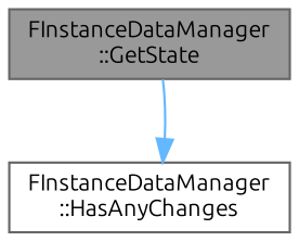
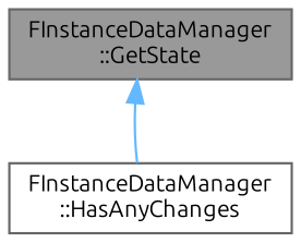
  digraph {
    rankdir=TB
    fontname=Ubuntu
    node [fontname=Ubuntu fontsize=10 shape=box style=filled]
    n1 [color=gray40 fillcolor=grey60 fontcolor=black height=0.2 label="FInstanceDataManager\l::GetState" width=0.4]
    n2 [color=grey40 fillcolor=white height=0.2 label="FInstanceDataManager\l::HasAnyChanges" width=0.4]
-   n2 -> n1 [color=steelblue1 dir=back fontname=Ubuntu fontsize=10 labelfontname=Helvetica labelfontsize=10 style=solid]
+   n1 -> n2 [color=steelblue1 dir=back fontname=Ubuntu fontsize=10 labelfontname=Helvetica labelfontsize=10 style=solid]
  }
